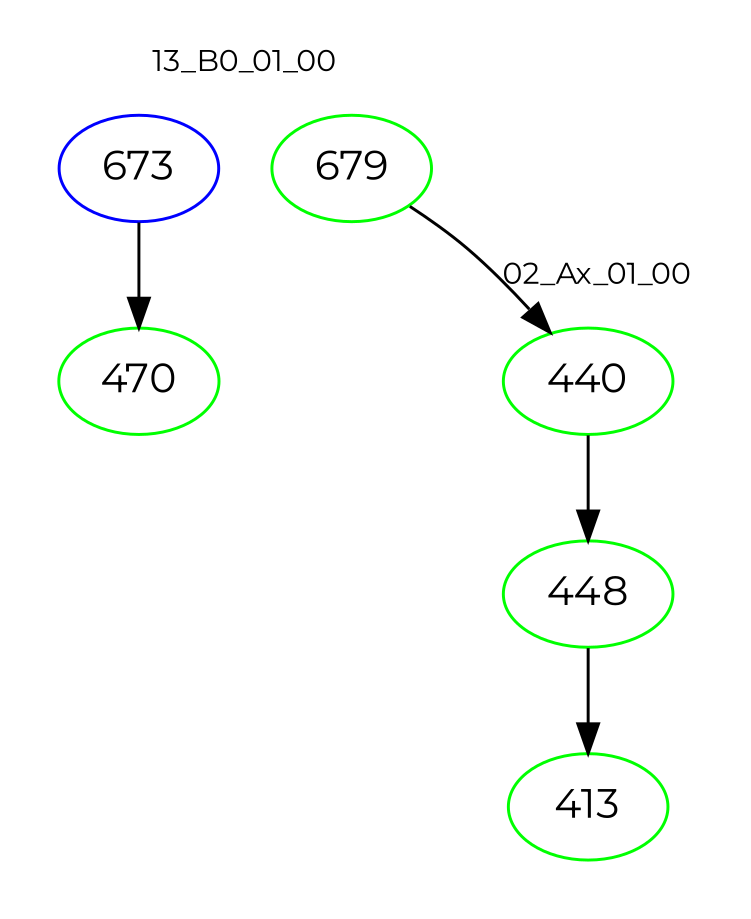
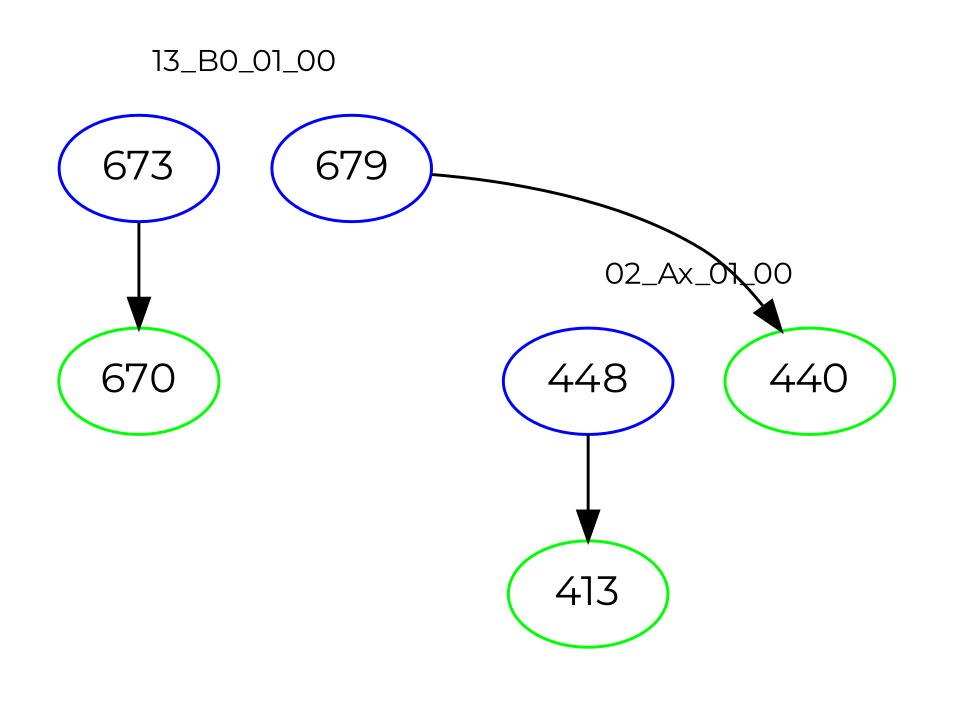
  digraph {
    fontname=Montserrat
    node [color=green fontname=Montserrat]
    edge [color=black fontname=Montserrat]
    n1 [label=440]
-   n2 [label=448]
+   n2 [color=blue label=448]
    n3 [label=413]
-   n4 [label=679]
+   n4 [color=blue label=679]
    n5 [color=blue label=673]
-   n6 [label=470]
+   n6 [label=670]
    subgraph cluster_1 {
      color=white
      fontsize=10
      label="02_Ax_01_00"
      n1
      n2
      n3
    }
    subgraph cluster_2 {
      color=white
      fontsize=10
      label="13_B0_01_00"
      n4
      n5
      n6
    }
-   n1 -> n2
    n2 -> n3
    n4 -> n1
    n5 -> n6
  }
